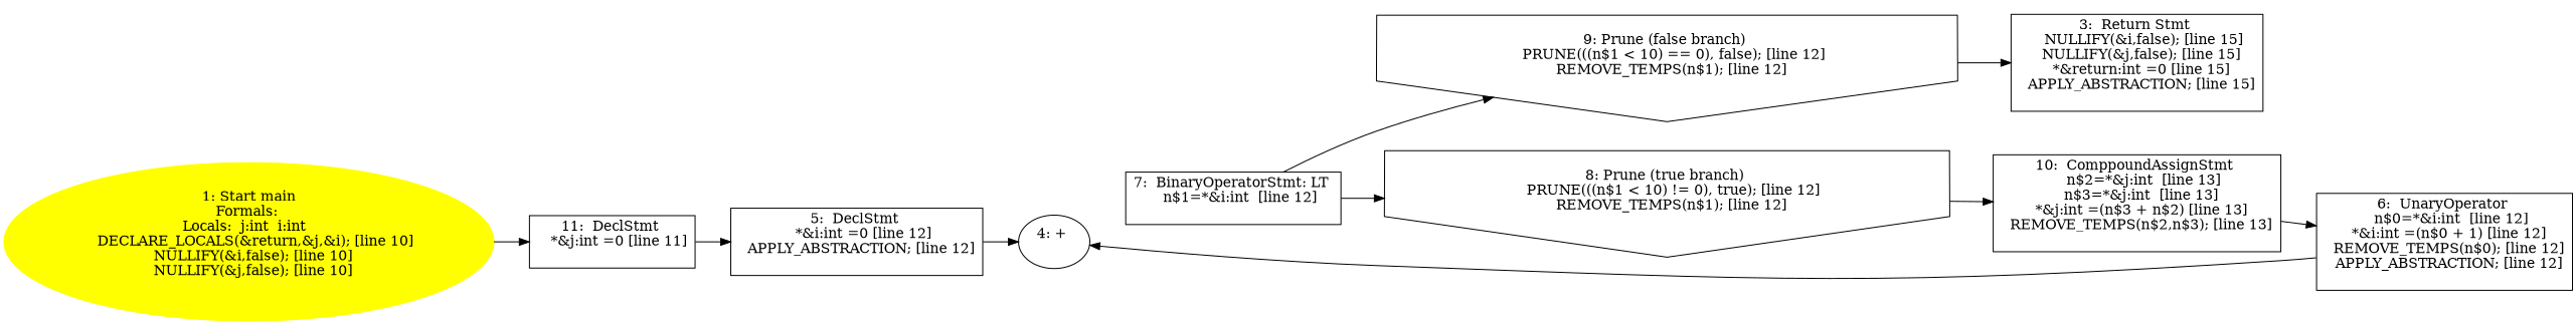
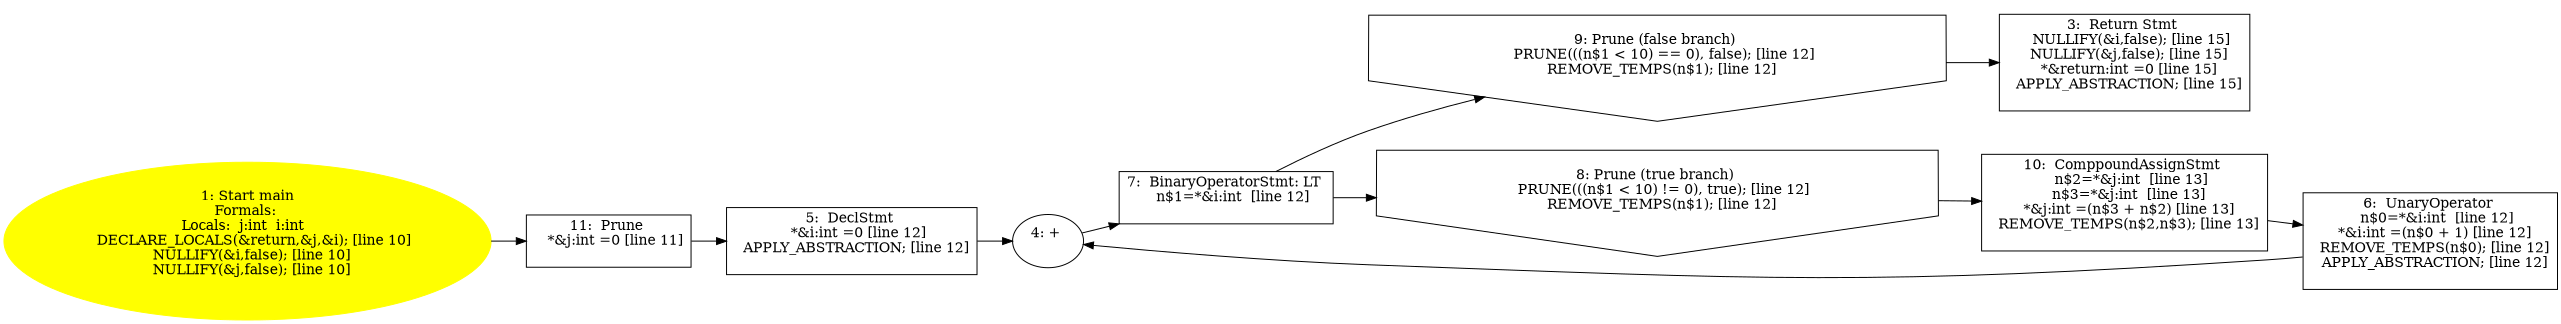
  digraph {
    rankdir=LR
    node [shape=box]
-   n1 [label="11:  DeclStmt \n   *&j:int =0 [line 11]\n "]
+   n1 [label="11:  Prune \n   *&j:int =0 [line 11]\n "]
    n2 [label="5:  DeclStmt \n   *&i:int =0 [line 12]\n  APPLY_ABSTRACTION; [line 12]\n "]
    n3 [label="4: + \n  " shape=""]
    n4 [label="7:  BinaryOperatorStmt: LT \n   n$1=*&i:int  [line 12]\n "]
    n5 [label="10:  ComppoundAssignStmt \n   n$2=*&j:int  [line 13]\n  n$3=*&j:int  [line 13]\n  *&j:int =(n$3 + n$2) [line 13]\n  REMOVE_TEMPS(n$2,n$3); [line 13]\n "]
    n6 [label="6:  UnaryOperator \n   n$0=*&i:int  [line 12]\n  *&i:int =(n$0 + 1) [line 12]\n  REMOVE_TEMPS(n$0); [line 12]\n  APPLY_ABSTRACTION; [line 12]\n "]
    n7 [label="9: Prune (false branch) \n   PRUNE(((n$1 < 10) == 0), false); [line 12]\n  REMOVE_TEMPS(n$1); [line 12]\n " shape=invhouse]
    n8 [label="3:  Return Stmt \n   NULLIFY(&i,false); [line 15]\n  NULLIFY(&j,false); [line 15]\n  *&return:int =0 [line 15]\n  APPLY_ABSTRACTION; [line 15]\n "]
    n9 [label="8: Prune (true branch) \n   PRUNE(((n$1 < 10) != 0), true); [line 12]\n  REMOVE_TEMPS(n$1); [line 12]\n " shape=invhouse]
    n10 [color=yellow label="1: Start main\nFormals: \nLocals:  j:int  i:int  \n   DECLARE_LOCALS(&return,&j,&i); [line 10]\n  NULLIFY(&i,false); [line 10]\n  NULLIFY(&j,false); [line 10]\n " style=filled shape=""]
    n1 -> n2
    n2 -> n3
+   n3 -> n4
    n4 -> n7
    n4 -> n9
    n5 -> n6
    n6 -> n3
    n7 -> n8
    n9 -> n5
    n10 -> n1
  }
